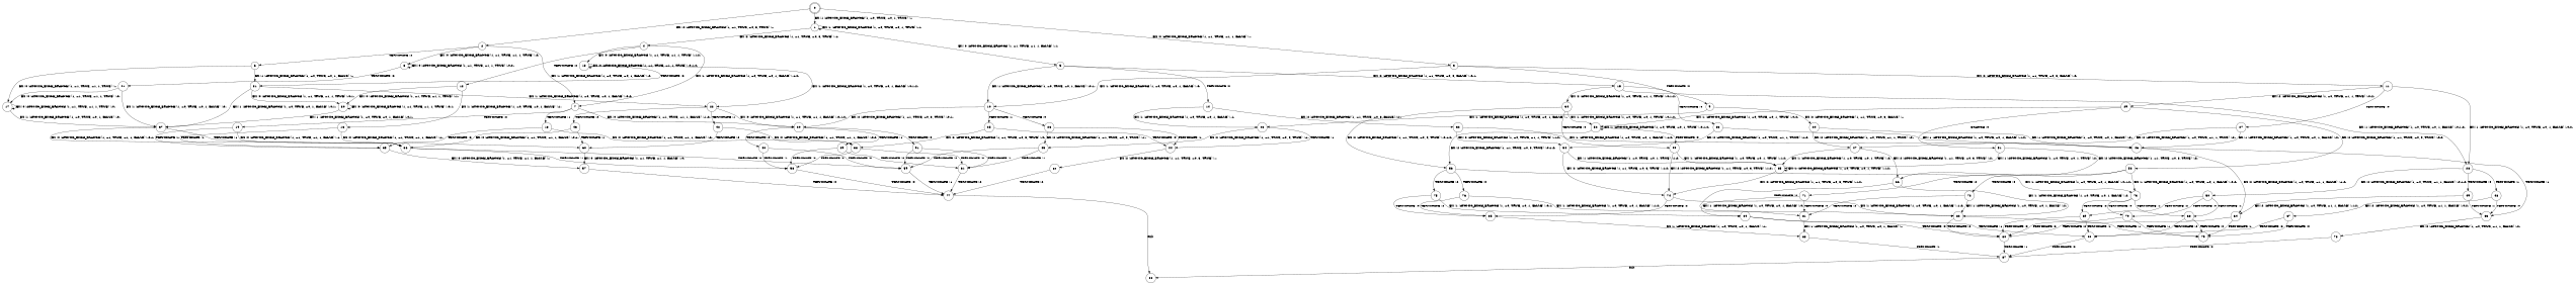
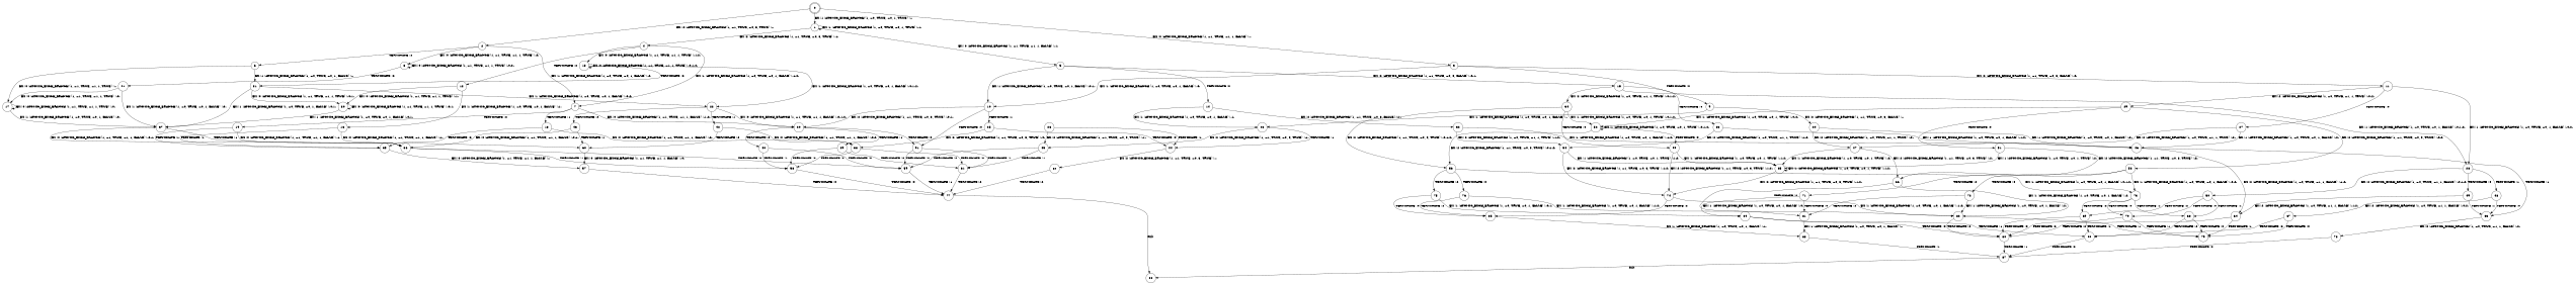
  digraph {
    node [shape=circle]
    0 [peripheries=2]
    1
    2
    3
    4
    5
    6
    7
    8
    9
    10
    11
    12
    13
    14
    15
    17
    31
    18
    19
    20
    21
    23
    24
    25
    26
    27
    28
    29
    16
    30
    22
    32
    33
    34
    35
    36
    37
    38
    39
    40
    n42 [label=91]
    42
    43
    44
    45
    46
    47
    48
    49
    50
    51
    52
    53
    54
    55
    56
    57
    58
    59
    60
    61
    62
    63
    64
    65
    66
    67
    68
    69
    70
    71
    72
    73
    74
    75
    76
    77
    78
    79
    80
    81
    82
    83
    84
    85
    86
    87
    88
    0 -> 1 [label="EX !1 !ATOMIC_EXCH_BRANCH (1, +0, TRUE, +0, 1, TRUE) !::"]
    0 -> 2 [label="EX !2 !ATOMIC_EXCH_BRANCH (1, +1, TRUE, +0, 3, TRUE) !::"]
    0 -> 3 [label="EX !0 !ATOMIC_EXCH_BRANCH (1, +1, TRUE, +1, 1, FALSE) !::"]
    1 -> 1 [label="EX !1 !ATOMIC_EXCH_BRANCH (1, +0, TRUE, +0, 1, TRUE) !:1:"]
    1 -> 4 [label="EX !2 !ATOMIC_EXCH_BRANCH (1, +1, TRUE, +0, 3, TRUE) !:1:"]
    1 -> 5 [label="EX !0 !ATOMIC_EXCH_BRANCH (1, +1, TRUE, +1, 1, FALSE) !:1:"]
    2 -> 6 [label="TERMINATE !2"]
    2 -> 7 [label="EX !1 !ATOMIC_EXCH_BRANCH (1, +0, TRUE, +0, 1, FALSE) !:2:"]
    2 -> 8 [label="EX !0 !ATOMIC_EXCH_BRANCH (1, +1, TRUE, +1, 1, TRUE) !:2:"]
    3 -> 9 [label="TERMINATE !0"]
    3 -> 10 [label="EX !1 !ATOMIC_EXCH_BRANCH (1, +0, TRUE, +0, 1, FALSE) !:0:"]
    3 -> 11 [label="EX !2 !ATOMIC_EXCH_BRANCH (1, +1, TRUE, +0, 3, FALSE) !:0:"]
    4 -> 7 [label="EX !1 !ATOMIC_EXCH_BRANCH (1, +0, TRUE, +0, 1, FALSE) !:1:2:"]
    4 -> 12 [label="TERMINATE !2"]
    4 -> 13 [label="EX !0 !ATOMIC_EXCH_BRANCH (1, +1, TRUE, +1, 1, TRUE) !:1:2:"]
    5 -> 10 [label="EX !1 !ATOMIC_EXCH_BRANCH (1, +0, TRUE, +0, 1, FALSE) !:0:1:"]
    5 -> 14 [label="TERMINATE !0"]
    5 -> 15 [label="EX !2 !ATOMIC_EXCH_BRANCH (1, +1, TRUE, +0, 3, FALSE) !:0:1:"]
    6 -> 17 [label="EX !0 !ATOMIC_EXCH_BRANCH (1, +1, TRUE, +1, 1, TRUE) !::"]
    6 -> 31 [label="EX !1 !ATOMIC_EXCH_BRANCH (1, +0, TRUE, +0, 1, FALSE) !::"]
    7 -> 18 [label="TERMINATE !1"]
    7 -> 19 [label="TERMINATE !2"]
    7 -> 20 [label="EX !0 !ATOMIC_EXCH_BRANCH (1, +1, TRUE, +1, 1, FALSE) !:1:2:"]
    8 -> 8 [label="EX !0 !ATOMIC_EXCH_BRANCH (1, +1, TRUE, +1, 1, TRUE) !:0:2:"]
    8 -> 21 [label="TERMINATE !2"]
    9 -> 23 [label="EX !1 !ATOMIC_EXCH_BRANCH (1, +0, TRUE, +0, 1, FALSE) !::"]
    9 -> 24 [label="EX !2 !ATOMIC_EXCH_BRANCH (1, +1, TRUE, +0, 3, FALSE) !::"]
    10 -> 20 [label="EX !2 !ATOMIC_EXCH_BRANCH (1, +1, TRUE, +0, 3, TRUE) !:0:1:"]
    10 -> 25 [label="TERMINATE !1"]
-   10 -> 26 [label="TERMINATE !0"]
+   10 -> n42 [label="TERMINATE !0"]
    11 -> 27 [label="TERMINATE !0"]
    11 -> 28 [label="EX !1 !ATOMIC_EXCH_BRANCH (1, +0, TRUE, +0, 1, FALSE) !:0:2:"]
    11 -> 29 [label="EX !2 !ATOMIC_EXCH_BRANCH (1, +0, TRUE, +1, 1, TRUE) !:0:2:"]
    12 -> 16 [label="EX !1 !ATOMIC_EXCH_BRANCH (1, +0, TRUE, +0, 1, FALSE) !:1:"]
    12 -> 30 [label="EX !0 !ATOMIC_EXCH_BRANCH (1, +1, TRUE, +1, 1, TRUE) !:1:"]
    13 -> 13 [label="EX !0 !ATOMIC_EXCH_BRANCH (1, +1, TRUE, +1, 1, TRUE) !:0:1:2:"]
    13 -> 31 [label="TERMINATE !2"]
    13 -> 22 [label="EX !1 !ATOMIC_EXCH_BRANCH (1, +0, TRUE, +0, 1, FALSE) !:0:1:2:"]
    14 -> 23 [label="EX !1 !ATOMIC_EXCH_BRANCH (1, +0, TRUE, +0, 1, FALSE) !:1:"]
    14 -> 32 [label="EX !2 !ATOMIC_EXCH_BRANCH (1, +1, TRUE, +0, 3, FALSE) !:1:"]
    15 -> 28 [label="EX !1 !ATOMIC_EXCH_BRANCH (1, +0, TRUE, +0, 1, FALSE) !:0:1:2:"]
    15 -> 33 [label="TERMINATE !0"]
    15 -> 34 [label="EX !2 !ATOMIC_EXCH_BRANCH (1, +0, TRUE, +1, 1, TRUE) !:0:1:2:"]
    17 -> 17 [label="EX !0 !ATOMIC_EXCH_BRANCH (1, +1, TRUE, +1, 1, TRUE) !:0:"]
    17 -> 37 [label="EX !1 !ATOMIC_EXCH_BRANCH (1, +0, TRUE, +0, 1, FALSE) !:0:"]
    31 -> 30 [label="EX !0 !ATOMIC_EXCH_BRANCH (1, +1, TRUE, +1, 1, TRUE) !:0:1:"]
    31 -> 22 [label="EX !1 !ATOMIC_EXCH_BRANCH (1, +0, TRUE, +0, 1, FALSE) !:0:2:"]
    31 -> 37 [label="EX !1 !ATOMIC_EXCH_BRANCH (1, +0, TRUE, +0, 1, FALSE) !:0:1:"]
    18 -> 35 [label="TERMINATE !2"]
    18 -> 38 [label="EX !0 !ATOMIC_EXCH_BRANCH (1, +1, TRUE, +1, 1, FALSE) !:2:"]
    19 -> 35 [label="TERMINATE !1"]
    19 -> 36 [label="EX !0 !ATOMIC_EXCH_BRANCH (1, +1, TRUE, +1, 1, FALSE) !:1:"]
    20 -> 39 [label="TERMINATE !1"]
    20 -> 40 [label="TERMINATE !2"]
    20 -> n42 [label="TERMINATE !0"]
    21 -> 17 [label="EX !0 !ATOMIC_EXCH_BRANCH (1, +1, TRUE, +1, 1, TRUE) !:0:"]
    21 -> 37 [label="EX !1 !ATOMIC_EXCH_BRANCH (1, +0, TRUE, +0, 1, FALSE) !:0:"]
    23 -> 44 [label="TERMINATE !1"]
    23 -> 45 [label="EX !2 !ATOMIC_EXCH_BRANCH (1, +1, TRUE, +0, 3, TRUE) !:1:"]
    24 -> 46 [label="EX !1 !ATOMIC_EXCH_BRANCH (1, +0, TRUE, +0, 1, FALSE) !:2:"]
    24 -> 47 [label="EX !2 !ATOMIC_EXCH_BRANCH (1, +0, TRUE, +1, 1, TRUE) !:2:"]
    25 -> 38 [label="EX !2 !ATOMIC_EXCH_BRANCH (1, +1, TRUE, +0, 3, TRUE) !:0:"]
    25 -> 44 [label="TERMINATE !0"]
    26 -> 44 [label="TERMINATE !1"]
    26 -> 45 [label="EX !2 !ATOMIC_EXCH_BRANCH (1, +1, TRUE, +0, 3, TRUE) !:1:"]
    27 -> 46 [label="EX !1 !ATOMIC_EXCH_BRANCH (1, +0, TRUE, +0, 1, FALSE) !:2:"]
    27 -> 47 [label="EX !2 !ATOMIC_EXCH_BRANCH (1, +0, TRUE, +1, 1, TRUE) !:2:"]
    28 -> 48 [label="TERMINATE !1"]
    28 -> 49 [label="TERMINATE !0"]
    28 -> 50 [label="EX !2 !ATOMIC_EXCH_BRANCH (1, +0, TRUE, +1, 1, FALSE) !:0:1:2:"]
-   29 -> 51 [label="BRANCH !0"]
+   29 -> 51 [label="TERMINATE !0"]
    29 -> 52 [label="EX !1 !ATOMIC_EXCH_BRANCH (1, +0, TRUE, +0, 1, TRUE) !:0:2:"]
    29 -> 53 [label="EX !2 !ATOMIC_EXCH_BRANCH (1, +1, TRUE, +0, 3, TRUE) !:0:2:"]
    16 -> 35 [label="TERMINATE !1"]
    16 -> 36 [label="EX !0 !ATOMIC_EXCH_BRANCH (1, +1, TRUE, +1, 1, FALSE) !:1:"]
    30 -> 30 [label="EX !0 !ATOMIC_EXCH_BRANCH (1, +1, TRUE, +1, 1, TRUE) !:0:1:"]
    30 -> 37 [label="EX !1 !ATOMIC_EXCH_BRANCH (1, +0, TRUE, +0, 1, FALSE) !:0:1:"]
    22 -> 20 [label="EX !0 !ATOMIC_EXCH_BRANCH (1, +1, TRUE, +1, 1, FALSE) !:0:1:2:"]
    22 -> 42 [label="TERMINATE !1"]
    22 -> 43 [label="TERMINATE !2"]
    32 -> 46 [label="EX !1 !ATOMIC_EXCH_BRANCH (1, +0, TRUE, +0, 1, FALSE) !:1:2:"]
    32 -> 54 [label="EX !2 !ATOMIC_EXCH_BRANCH (1, +0, TRUE, +1, 1, TRUE) !:1:2:"]
    33 -> 46 [label="EX !1 !ATOMIC_EXCH_BRANCH (1, +0, TRUE, +0, 1, FALSE) !:1:2:"]
    33 -> 54 [label="EX !2 !ATOMIC_EXCH_BRANCH (1, +0, TRUE, +1, 1, TRUE) !:1:2:"]
    34 -> 52 [label="EX !1 !ATOMIC_EXCH_BRANCH (1, +0, TRUE, +0, 1, TRUE) !:0:1:2:"]
    34 -> 55 [label="TERMINATE !0"]
    34 -> 56 [label="EX !2 !ATOMIC_EXCH_BRANCH (1, +1, TRUE, +0, 3, TRUE) !:0:1:2:"]
    35 -> 57 [label="EX !0 !ATOMIC_EXCH_BRANCH (1, +1, TRUE, +1, 1, FALSE) !::"]
    36 -> 58 [label="TERMINATE !1"]
    36 -> 59 [label="TERMINATE !0"]
    37 -> 36 [label="EX !0 !ATOMIC_EXCH_BRANCH (1, +1, TRUE, +1, 1, FALSE) !:0:1:"]
    37 -> 60 [label="TERMINATE !1"]
    38 -> 58 [label="TERMINATE !2"]
    38 -> 61 [label="TERMINATE !0"]
    39 -> 58 [label="TERMINATE !2"]
    39 -> 61 [label="TERMINATE !0"]
    40 -> 58 [label="TERMINATE !1"]
    40 -> 59 [label="TERMINATE !0"]
    n42 -> 59 [label="TERMINATE !2"]
    n42 -> 61 [label="TERMINATE !1"]
    42 -> 38 [label="EX !0 !ATOMIC_EXCH_BRANCH (1, +1, TRUE, +1, 1, FALSE) !:0:2:"]
    42 -> 60 [label="TERMINATE !2"]
    43 -> 36 [label="EX !0 !ATOMIC_EXCH_BRANCH (1, +1, TRUE, +1, 1, FALSE) !:0:1:"]
    43 -> 60 [label="TERMINATE !1"]
    44 -> 62 [label="EX !2 !ATOMIC_EXCH_BRANCH (1, +1, TRUE, +0, 3, TRUE) !::"]
    45 -> 59 [label="TERMINATE !2"]
    45 -> 61 [label="TERMINATE !1"]
    46 -> 63 [label="TERMINATE !1"]
    46 -> 64 [label="EX !2 !ATOMIC_EXCH_BRANCH (1, +0, TRUE, +1, 1, FALSE) !:1:2:"]
    47 -> 65 [label="EX !1 !ATOMIC_EXCH_BRANCH (1, +0, TRUE, +0, 1, TRUE) !:2:"]
    47 -> 66 [label="EX !2 !ATOMIC_EXCH_BRANCH (1, +1, TRUE, +0, 3, TRUE) !:2:"]
    48 -> 63 [label="TERMINATE !0"]
    48 -> 67 [label="EX !2 !ATOMIC_EXCH_BRANCH (1, +0, TRUE, +1, 1, FALSE) !:0:2:"]
    49 -> 63 [label="TERMINATE !1"]
    49 -> 64 [label="EX !2 !ATOMIC_EXCH_BRANCH (1, +0, TRUE, +1, 1, FALSE) !:1:2:"]
    50 -> 68 [label="TERMINATE !1"]
    50 -> 69 [label="TERMINATE !2"]
    50 -> 70 [label="TERMINATE !0"]
    51 -> 65 [label="EX !1 !ATOMIC_EXCH_BRANCH (1, +0, TRUE, +0, 1, TRUE) !:2:"]
    51 -> 66 [label="EX !2 !ATOMIC_EXCH_BRANCH (1, +1, TRUE, +0, 3, TRUE) !:2:"]
    52 -> 52 [label="EX !1 !ATOMIC_EXCH_BRANCH (1, +0, TRUE, +0, 1, TRUE) !:0:1:2:"]
    52 -> 55 [label="TERMINATE !0"]
    52 -> 56 [label="EX !2 !ATOMIC_EXCH_BRANCH (1, +1, TRUE, +0, 3, TRUE) !:0:1:2:"]
    53 -> 71 [label="TERMINATE !2"]
    53 -> 72 [label="TERMINATE !0"]
    53 -> 73 [label="EX !1 !ATOMIC_EXCH_BRANCH (1, +0, TRUE, +0, 1, FALSE) !:0:2:"]
    54 -> 65 [label="EX !1 !ATOMIC_EXCH_BRANCH (1, +0, TRUE, +0, 1, TRUE) !:1:2:"]
    54 -> 74 [label="EX !2 !ATOMIC_EXCH_BRANCH (1, +1, TRUE, +0, 3, TRUE) !:1:2:"]
    55 -> 65 [label="EX !1 !ATOMIC_EXCH_BRANCH (1, +0, TRUE, +0, 1, TRUE) !:1:2:"]
    55 -> 74 [label="EX !2 !ATOMIC_EXCH_BRANCH (1, +1, TRUE, +0, 3, TRUE) !:1:2:"]
    56 -> 73 [label="EX !1 !ATOMIC_EXCH_BRANCH (1, +0, TRUE, +0, 1, FALSE) !:0:1:2:"]
    56 -> 75 [label="TERMINATE !2"]
    56 -> 76 [label="TERMINATE !0"]
    57 -> 77 [label="TERMINATE !0"]
    58 -> 77 [label="TERMINATE !0"]
    59 -> 77 [label="TERMINATE !1"]
    60 -> 57 [label="EX !0 !ATOMIC_EXCH_BRANCH (1, +1, TRUE, +1, 1, FALSE) !:0:"]
    61 -> 77 [label="TERMINATE !2"]
    62 -> 77 [label="TERMINATE !2"]
    63 -> 78 [label="EX !2 !ATOMIC_EXCH_BRANCH (1, +0, TRUE, +1, 1, FALSE) !:2:"]
    64 -> 79 [label="TERMINATE !1"]
    64 -> 80 [label="TERMINATE !2"]
    65 -> 65 [label="EX !1 !ATOMIC_EXCH_BRANCH (1, +0, TRUE, +0, 1, TRUE) !:1:2:"]
    65 -> 74 [label="EX !2 !ATOMIC_EXCH_BRANCH (1, +1, TRUE, +0, 3, TRUE) !:1:2:"]
    66 -> 81 [label="TERMINATE !2"]
    66 -> 82 [label="EX !1 !ATOMIC_EXCH_BRANCH (1, +0, TRUE, +0, 1, FALSE) !:2:"]
    67 -> 79 [label="TERMINATE !0"]
    67 -> 83 [label="TERMINATE !2"]
    68 -> 79 [label="TERMINATE !0"]
    68 -> 83 [label="TERMINATE !2"]
    69 -> 80 [label="TERMINATE !0"]
    69 -> 83 [label="TERMINATE !1"]
    70 -> 79 [label="TERMINATE !1"]
    70 -> 80 [label="TERMINATE !2"]
    71 -> 81 [label="TERMINATE !0"]
    71 -> 84 [label="EX !1 !ATOMIC_EXCH_BRANCH (1, +0, TRUE, +0, 1, FALSE) !:0:"]
    72 -> 81 [label="TERMINATE !2"]
    72 -> 82 [label="EX !1 !ATOMIC_EXCH_BRANCH (1, +0, TRUE, +0, 1, FALSE) !:2:"]
    73 -> 68 [label="TERMINATE !1"]
    73 -> 69 [label="TERMINATE !2"]
    73 -> 70 [label="TERMINATE !0"]
    74 -> 82 [label="EX !1 !ATOMIC_EXCH_BRANCH (1, +0, TRUE, +0, 1, FALSE) !:1:2:"]
    74 -> 85 [label="TERMINATE !2"]
    75 -> 84 [label="EX !1 !ATOMIC_EXCH_BRANCH (1, +0, TRUE, +0, 1, FALSE) !:0:1:"]
    75 -> 85 [label="TERMINATE !0"]
    76 -> 82 [label="EX !1 !ATOMIC_EXCH_BRANCH (1, +0, TRUE, +0, 1, FALSE) !:1:2:"]
    76 -> 85 [label="TERMINATE !2"]
    77 -> 86 [label=exit]
    78 -> 87 [label="TERMINATE !2"]
    80 -> 87 [label="TERMINATE !1"]
    81 -> 88 [label="EX !1 !ATOMIC_EXCH_BRANCH (1, +0, TRUE, +0, 1, FALSE) !::"]
    82 -> 79 [label="TERMINATE !1"]
    82 -> 80 [label="TERMINATE !2"]
    83 -> 87 [label="TERMINATE !0"]
    84 -> 80 [label="TERMINATE !0"]
    84 -> 83 [label="TERMINATE !1"]
    85 -> 88 [label="EX !1 !ATOMIC_EXCH_BRANCH (1, +0, TRUE, +0, 1, FALSE) !:1:"]
    87 -> 86 [label=exit]
    88 -> 87 [label="TERMINATE !1"]
  }
